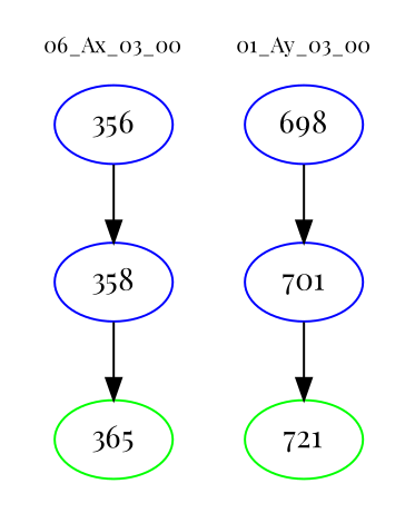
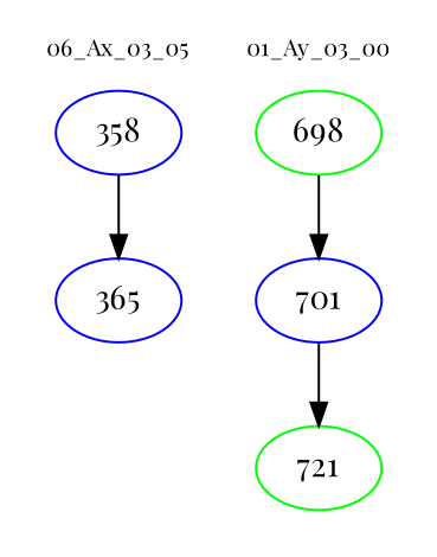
  digraph {
    fontname="Playfair Display"
    node [color=blue fontname="Playfair Display"]
    edge [color=black fontname="Playfair Display"]
-   n1 [label=356]
    n2 [label=358]
-   n3 [color=green label=365]
-   n4 [label=698]
+   n3 [label=365]
+   n4 [color=green label=698]
    n5 [label=701]
    n6 [color=green label=721]
    subgraph cluster_1 {
      color=white
      fontsize=10
-     label="06_Ax_03_00"
-     n1
+     label="06_Ax_03_05"
      n2
      n3
    }
    subgraph cluster_2 {
      color=white
      fontsize=10
      label="01_Ay_03_00"
      n4
      n5
      n6
    }
-   n1 -> n2
    n2 -> n3
    n4 -> n5
    n5 -> n6
  }
